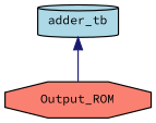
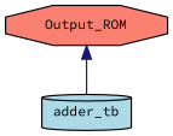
  digraph {
    fontname="Source Code Pro"
    node [color=black fontname="Source Code Pro" fontsize=10 style=filled]
    n1 [fillcolor=salmon fontcolor=black height=0.2 label=Output_ROM shape=octagon width=0.4]
    n2 [fillcolor=lightblue height=0.2 label=adder_tb shape=cylinder width=0.4]
-   n2 -> n1 [color=midnightblue dir=back fontname="Source Code Pro" fontsize=10 labelfontname=Helvetica labelfontsize=10 style=solid]
+   n1 -> n2 [color=midnightblue dir=back fontname="Source Code Pro" fontsize=10 labelfontname=Helvetica labelfontsize=10 style=solid]
  }
